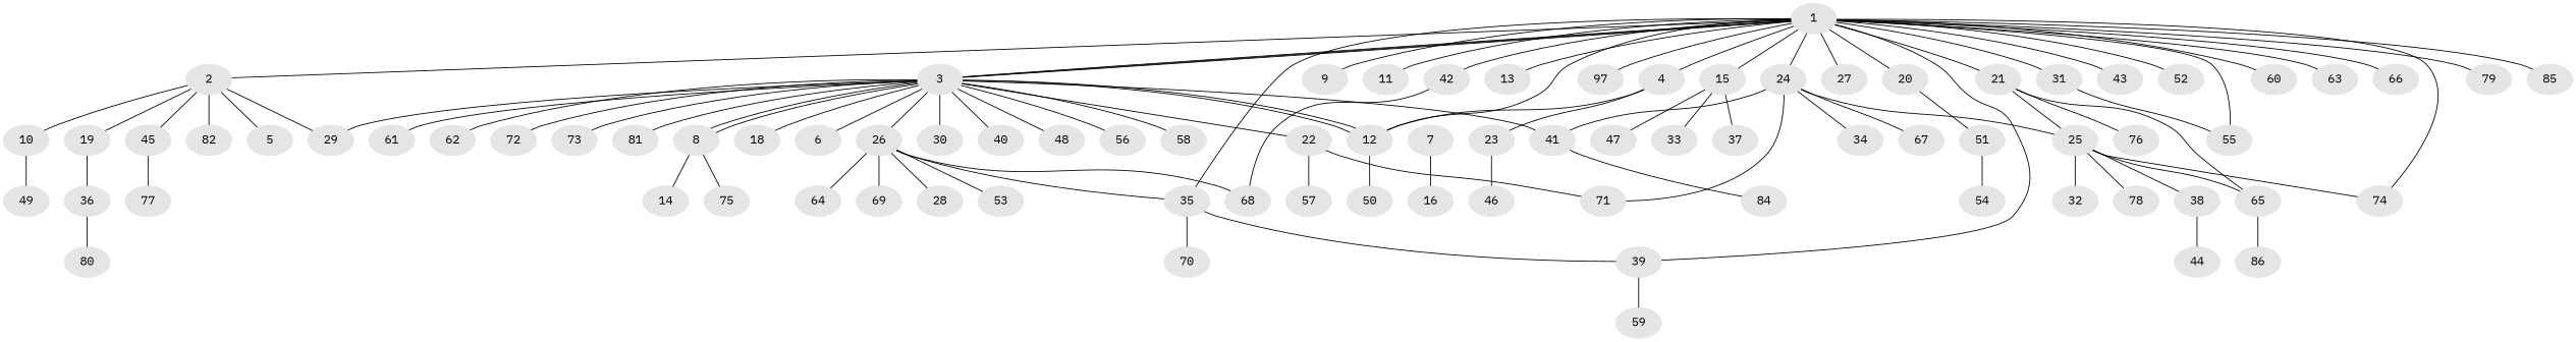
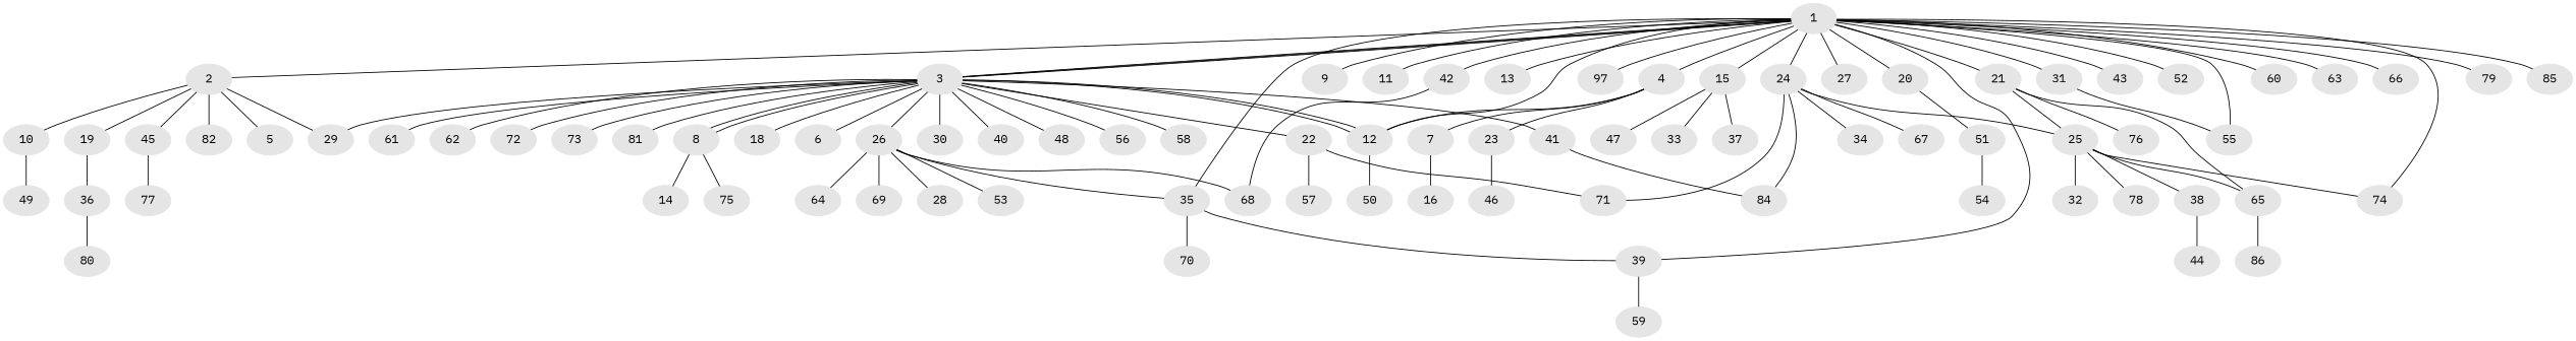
  graph {
    fontname="IBM Plex Mono"
    node [color=gray90 fontname="IBM Plex Mono" style=filled]
    edge [fontname="IBM Plex Mono"]
    1
    2
    3
    4
    9
    11
    12
    13
    15
    n10 [label=97]
    20
    21
    24
    27
    31
    35
    39
    42
    43
    52
    55
    60
    63
    66
    74
    79
    85
    5
    10
    19
    29
    45
    82
    6
    8
    18
    22
    26
    30
    40
    41
    48
    56
    58
    61
    62
    72
    73
    81
    7
    23
    50
    33
    37
    47
    51
    25
    65
    76
    71
    34
    67
    70
    59
    68
    49
    36
    77
    14
    75
    57
    28
    53
    64
    69
    84
    16
    46
    80
    54
    32
    38
    78
    n84 [label=86]
    44
    1 -- 2
    1 -- 3
    1 -- 3
    1 -- 3
    1 -- 4
    1 -- 9
    1 -- 11
    1 -- 12
    1 -- 13
    1 -- 15
    1 -- n10
    1 -- 20
    1 -- 21
    1 -- 24
    1 -- 27
    1 -- 31
    1 -- 35
    1 -- 39
    1 -- 42
    1 -- 43
    1 -- 52
    1 -- 55
    1 -- 60
    1 -- 63
    1 -- 66
    1 -- 74
    1 -- 79
    1 -- 85
    2 -- 5
    2 -- 10
    2 -- 19
    2 -- 29
    2 -- 45
    2 -- 82
    3 -- 12
    3 -- 12
    3 -- 29
    3 -- 6
    3 -- 8
    3 -- 8
    3 -- 18
    3 -- 22
    3 -- 26
    3 -- 30
    3 -- 40
    3 -- 41
    3 -- 48
    3 -- 56
    3 -- 58
    3 -- 61
    3 -- 62
    3 -- 72
    3 -- 73
    3 -- 81
    4 -- 12
+   4 -- 7
    4 -- 23
    12 -- 50
    15 -- 33
    15 -- 37
    15 -- 47
    20 -- 51
    21 -- 25
    21 -- 65
    21 -- 76
-   24 -- 41
+   24 -- 84
    24 -- 25
    24 -- 71
    24 -- 34
    24 -- 67
    31 -- 55
    35 -- 39
    35 -- 70
    39 -- 59
    42 -- 68
    10 -- 49
    19 -- 36
    45 -- 77
    8 -- 14
    8 -- 75
    22 -- 71
    22 -- 57
    26 -- 35
    26 -- 68
    26 -- 28
    26 -- 53
    26 -- 64
    26 -- 69
    41 -- 84
    7 -- 16
    23 -- 46
    51 -- 54
    25 -- 74
    25 -- 65
    25 -- 32
    25 -- 38
    25 -- 78
    65 -- n84
    36 -- 80
    38 -- 44
  }
